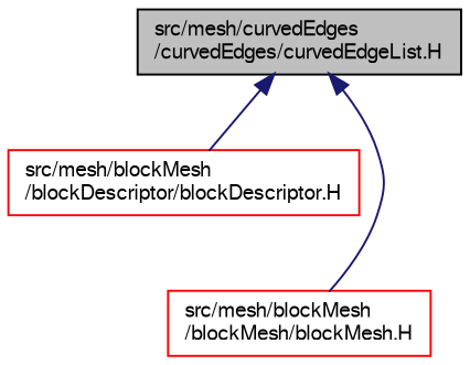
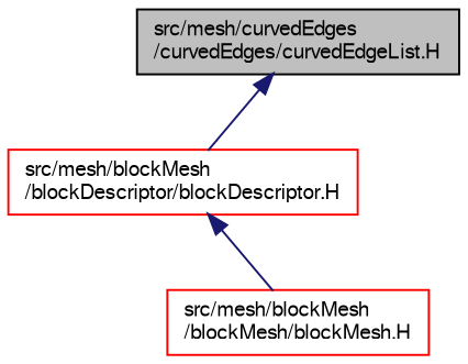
  digraph {
    node [color=red fontname=FreeSans fontsize=10 shape=record]
    edge [color=midnightblue dir=back fontname=FreeSans fontsize=10 labelfontname=FreeSans labelfontsize=10 style=solid]
    n1 [color=black fillcolor=grey75 fontcolor=black height=0.2 label="src/mesh/curvedEdges\l/curvedEdges/curvedEdgeList.H" style=filled width=0.4]
    n2 [height=0.2 label="src/mesh/blockMesh\l/blockDescriptor/blockDescriptor.H" width=0.4]
    n3 [height=0.2 label="src/mesh/blockMesh\l/blockMesh/blockMesh.H" width=0.4]
    n1 -> n2
-   n1 -> n3
+   n2 -> n3
  }
